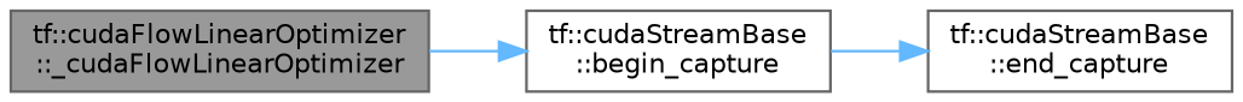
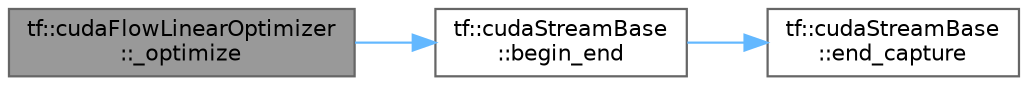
  digraph {
    rankdir=LR
    node [color=grey40 fillcolor=white fontname=Helvetica fontsize=10 shape=box style=filled]
    edge [color=steelblue1 fontname=Helvetica fontsize=10 labelfontname=Helvetica labelfontsize=10 style=solid]
-   n1 [color=gray40 fillcolor=grey60 fontcolor=black height=0.2 label="tf::cudaFlowLinearOptimizer\l::_cudaFlowLinearOptimizer" width=0.4]
-   n2 [height=0.2 label="tf::cudaStreamBase\l::begin_capture" width=0.4]
+   n1 [color=gray40 fillcolor=grey60 fontcolor=black height=0.2 label="tf::cudaFlowLinearOptimizer\l::_optimize" width=0.4]
+   n2 [height=0.2 label="tf::cudaStreamBase\l::begin_end" width=0.4]
    n3 [height=0.2 label="tf::cudaStreamBase\l::end_capture" width=0.4]
    n1 -> n2
    n2 -> n3
  }
